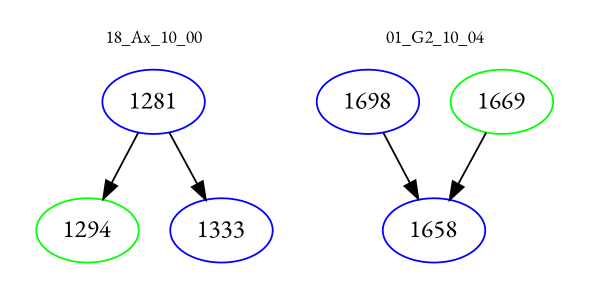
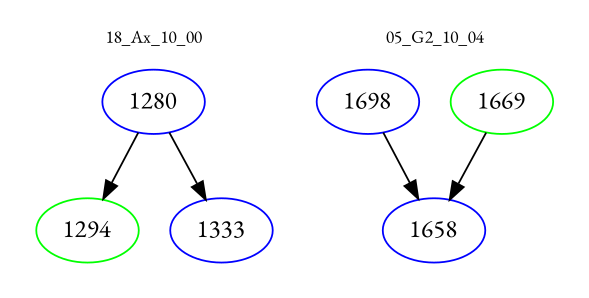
  digraph {
    fontname="EB Garamond"
    node [color=blue fontname="EB Garamond"]
    edge [color=black fontname="EB Garamond"]
    n1 [color=green label=1294]
-   n2 [label=1281]
+   n2 [label=1280]
    n3 [label=1333]
    n4 [color=green label=1669]
    n5 [label=1658]
    n6 [label=1698]
    subgraph cluster_1 {
      color=white
      fontsize=10
      label="18_Ax_10_00"
      n1
      n2
      n3
    }
    subgraph cluster_2 {
      color=white
      fontsize=10
-     label="01_G2_10_04"
+     label="05_G2_10_04"
      n4
      n5
      n6
    }
    n2 -> n1
    n2 -> n3
    n4 -> n5
    n6 -> n5
  }
